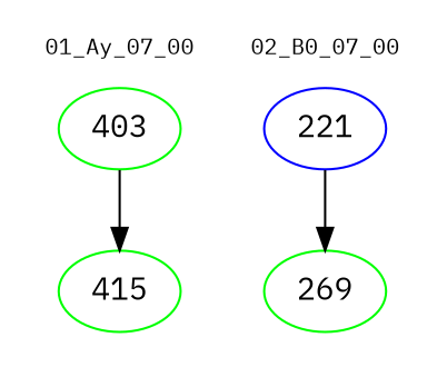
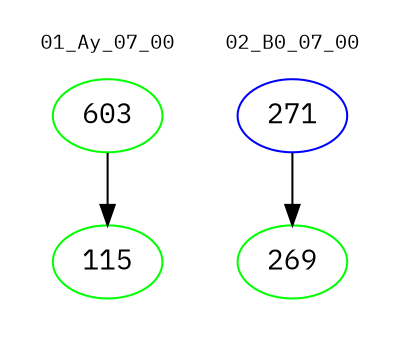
  digraph {
    fontname="IBM Plex Mono"
    node [color=green fontname="IBM Plex Mono"]
    edge [color=black fontname="IBM Plex Mono"]
-   n1 [label=403]
-   n2 [label=415]
-   n3 [color=blue label=221]
+   n1 [label=603]
+   n2 [label=115]
+   n3 [color=blue label=271]
    n4 [label=269]
    subgraph cluster_1 {
      color=white
      fontsize=10
      label="01_Ay_07_00"
      n1
      n2
    }
    subgraph cluster_2 {
      color=white
      fontsize=10
      label="02_B0_07_00"
      n3
      n4
    }
    n1 -> n2
    n3 -> n4
  }
